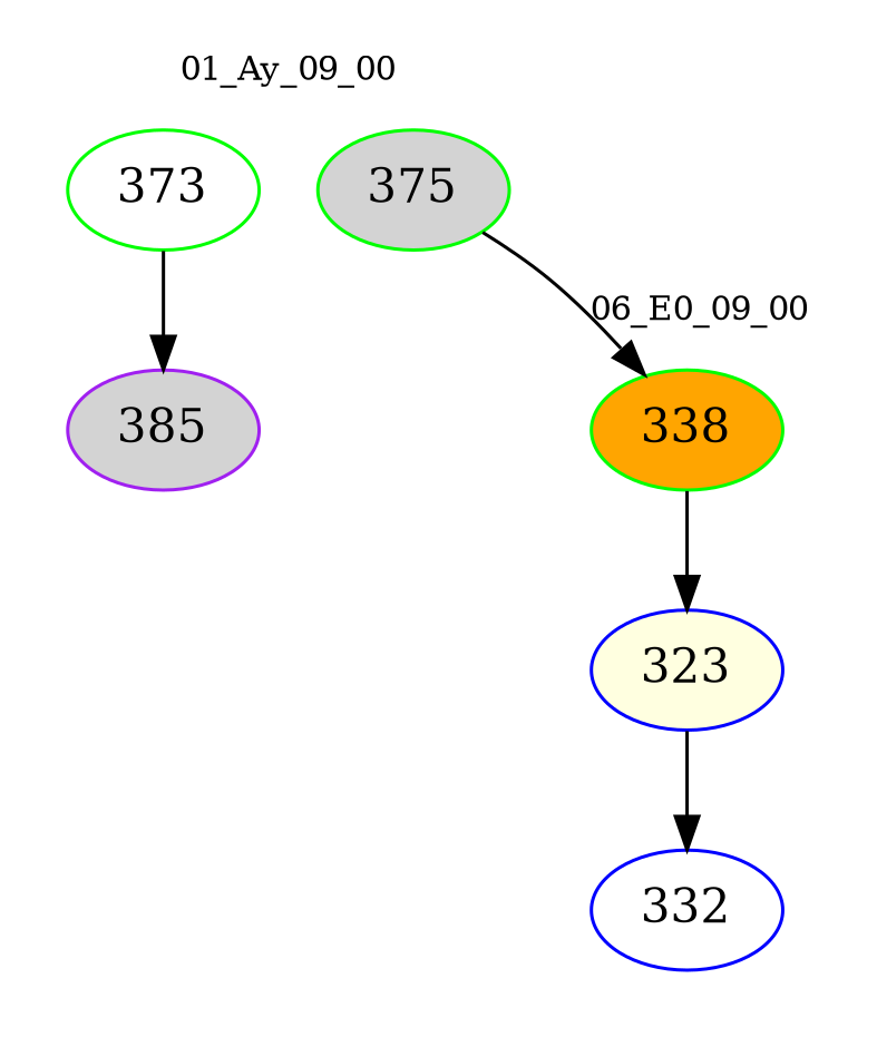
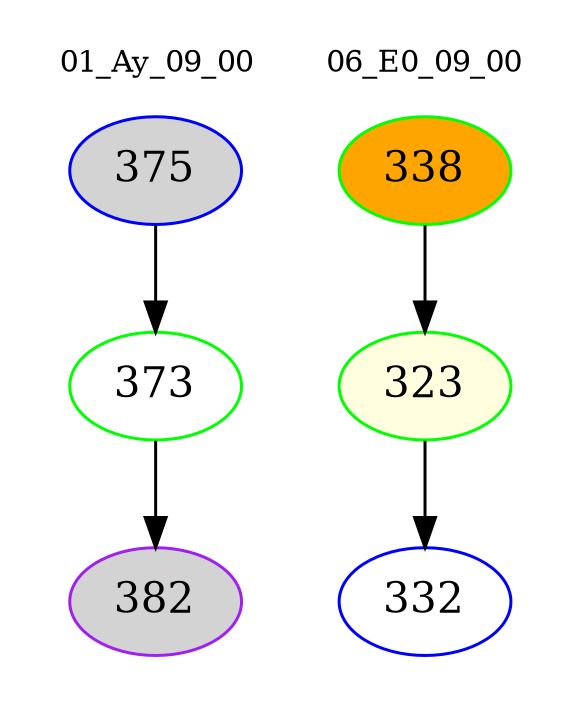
  digraph {
    node [color=green fillcolor=lightgrey style=filled]
    edge [color=black]
-   n1 [label=375]
+   n1 [color=blue label=375]
    n2 [fillcolor=white label=373]
-   n3 [color=purple label=385]
+   n3 [color=purple label=382]
    n4 [fillcolor=orange label=338]
-   n5 [color=blue fillcolor=lightyellow label=323]
+   n5 [fillcolor=lightyellow label=323]
    n6 [color=blue fillcolor=white label=332]
    subgraph cluster_1 {
      color=white
      fontsize=10
      label="01_Ay_09_00"
      n1
      n2
      n3
    }
    subgraph cluster_2 {
      color=white
      fontsize=10
      label="06_E0_09_00"
      n4
      n5
      n6
    }
-   n1 -> n4
+   n1 -> n2
    n2 -> n3
    n4 -> n5
    n5 -> n6
  }
